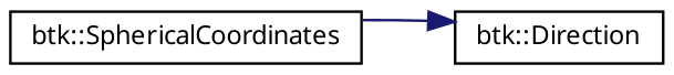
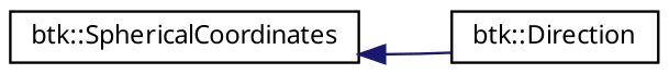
  digraph {
    rankdir=LR
    node [color=black fillcolor=white fontname="FreeSans.ttf" fontsize=10 shape=record style=filled]
    n1 [height=0.2 label="btk::SphericalCoordinates" width=0.4]
    n2 [height=0.2 label="btk::Direction" width=0.4]
-   n2 -> n1 [color=midnightblue dir=back fontname="FreeSans.ttf" fontsize=10 labelfontname="FreeSans.ttf" labelfontsize=10 style=solid]
+   n1 -> n2 [color=midnightblue dir=back fontname="FreeSans.ttf" fontsize=10 labelfontname="FreeSans.ttf" labelfontsize=10 style=solid]
  }
